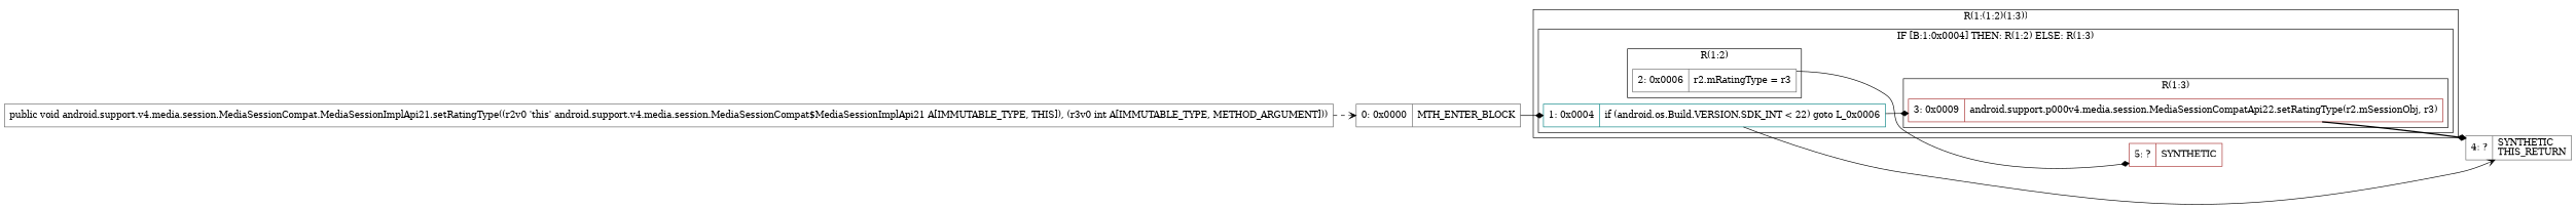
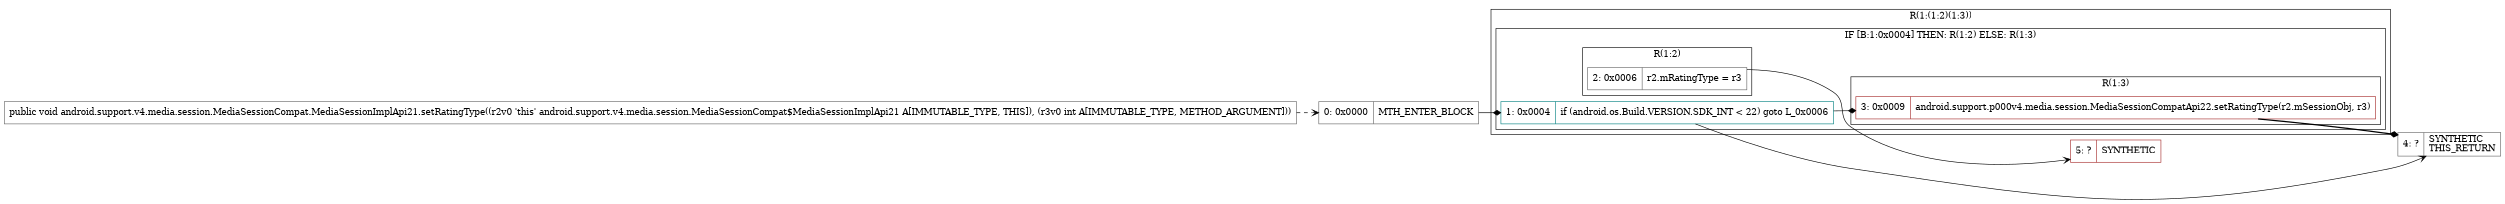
  digraph {
    rankdir=LR
    node [color=gray40 shape=record]
    edge [arrowhead=vee style=solid]
    n1 [label="{2\:\ 0x0006|r2.mRatingType = r3\l}"]
    n2 [color=brown label="{3\:\ 0x0009|android.support.p000v4.media.session.MediaSessionCompatApi22.setRatingType(r2.mSessionObj, r3)\l}"]
    n3 [color=teal label="{1\:\ 0x0004|if (android.os.Build.VERSION.SDK_INT \< 22) goto L_0x0006\l}"]
    n4 [color=brown label="{5\:\ ?|SYNTHETIC\l}"]
    n5 [label="{4\:\ ?|SYNTHETIC\lTHIS_RETURN\l}"]
    n6 [label="{0\:\ 0x0000|MTH_ENTER_BLOCK\l}"]
    n7 [label="{public void android.support.v4.media.session.MediaSessionCompat.MediaSessionImplApi21.setRatingType((r2v0 'this' android.support.v4.media.session.MediaSessionCompat$MediaSessionImplApi21 A[IMMUTABLE_TYPE, THIS]), (r3v0 int A[IMMUTABLE_TYPE, METHOD_ARGUMENT])) }"]
    subgraph cluster_1 {
      label="R(1:(1:2)(1:3))"
      subgraph cluster_2 {
        label="IF [B:1:0x0004] THEN: R(1:2) ELSE: R(1:3)"
        n3
        subgraph cluster_3 {
          label="R(1:2)"
          n1
        }
        subgraph cluster_4 {
          label="R(1:3)"
          n2
        }
      }
    }
-   n1 -> n4 [arrowhead=diamond]
+   n1 -> n4
    n2 -> n5 [arrowhead=diamond style=bold]
    n3 -> n2 [arrowhead=diamond]
    n3 -> n5
    n6 -> n3 [arrowhead=diamond]
    n7 -> n6 [style=dashed]
  }
